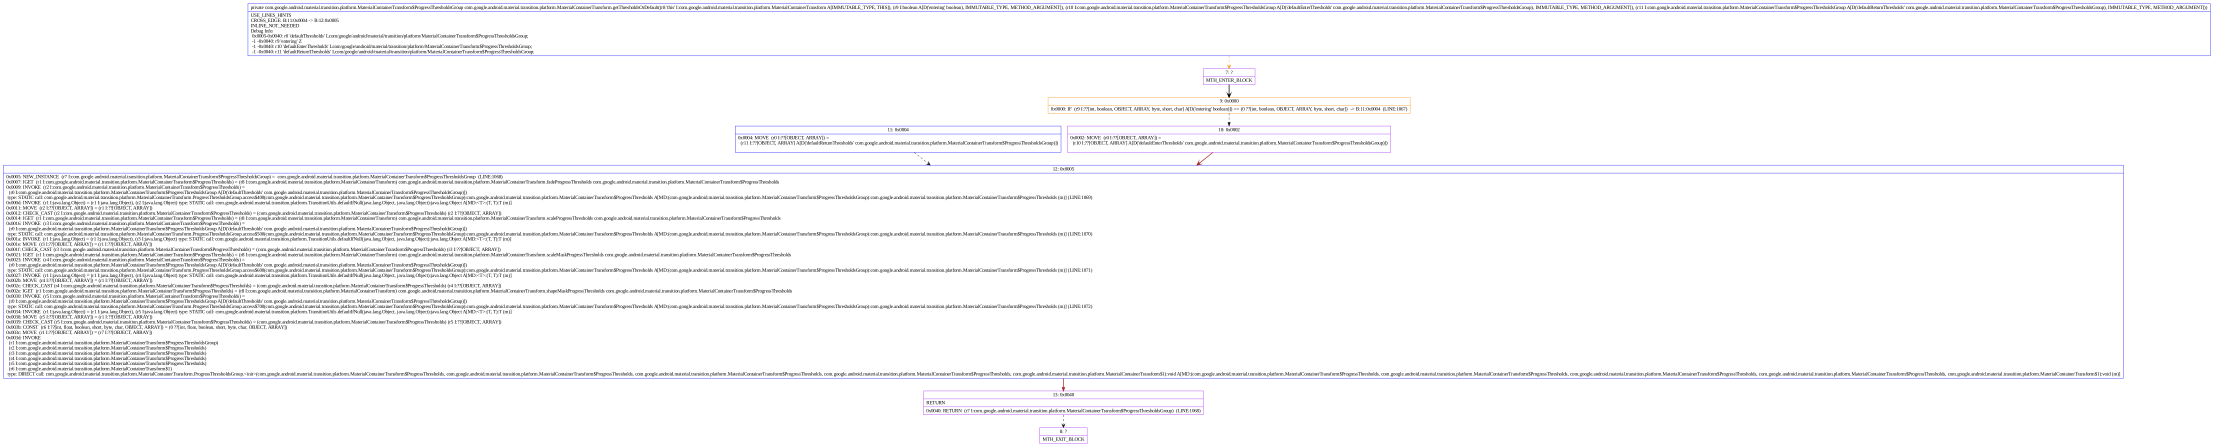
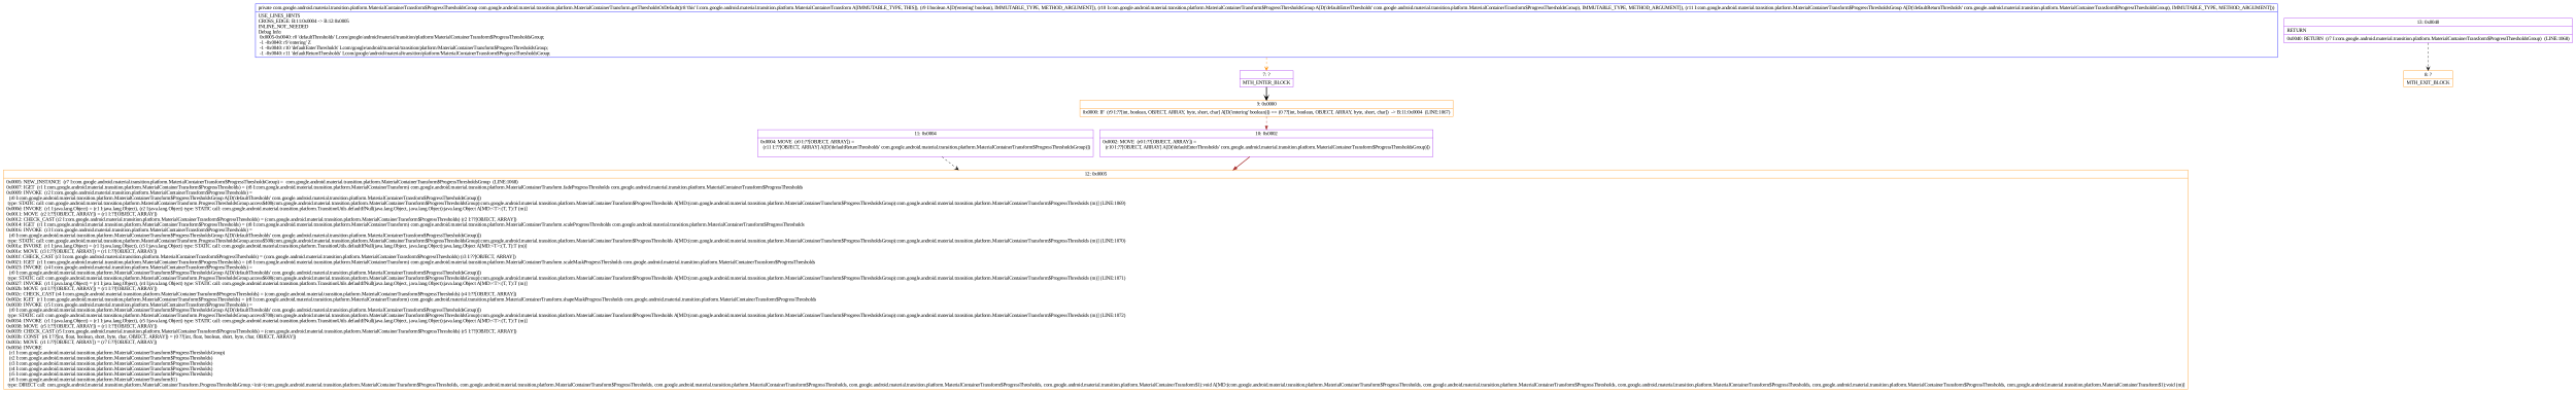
  digraph {
    fontname="Liberation Serif"
    node [color=purple fontname="Liberation Serif" shape=record]
    edge [arrowhead=vee color=black fontname="Liberation Serif" style=dashed]
    n1 [label="{7\:\ ?|MTH_ENTER_BLOCK\l}"]
    n2 [color=darkorange label="{9\:\ 0x0000|0x0000: IF  (r9 I:??[int, boolean, OBJECT, ARRAY, byte, short, char] A[D('entering' boolean)]) == (0 ??[int, boolean, OBJECT, ARRAY, byte, short, char])  \-\> B:11:0x0004  (LINE:1067)\l}"]
    n3 [label="{10\:\ 0x0002|0x0002: MOVE  (r0 I:??[OBJECT, ARRAY]) = \l  (r10 I:??[OBJECT, ARRAY] A[D('defaultEnterThresholds' com.google.android.material.transition.platform.MaterialContainerTransform$ProgressThresholdsGroup)])\l \l}"]
-   n4 [color=blue label="{12\:\ 0x0005|0x0005: NEW_INSTANCE  (r7 I:com.google.android.material.transition.platform.MaterialContainerTransform$ProgressThresholdsGroup) =  com.google.android.material.transition.platform.MaterialContainerTransform$ProgressThresholdsGroup  (LINE:1068)\l0x0007: IGET  (r1 I:com.google.android.material.transition.platform.MaterialContainerTransform$ProgressThresholds) = (r8 I:com.google.android.material.transition.platform.MaterialContainerTransform) com.google.android.material.transition.platform.MaterialContainerTransform.fadeProgressThresholds com.google.android.material.transition.platform.MaterialContainerTransform$ProgressThresholds \l0x0009: INVOKE  (r2 I:com.google.android.material.transition.platform.MaterialContainerTransform$ProgressThresholds) = \l  (r0 I:com.google.android.material.transition.platform.MaterialContainerTransform$ProgressThresholdsGroup A[D('defaultThresholds' com.google.android.material.transition.platform.MaterialContainerTransform$ProgressThresholdsGroup)])\l type: STATIC call: com.google.android.material.transition.platform.MaterialContainerTransform.ProgressThresholdsGroup.access$400(com.google.android.material.transition.platform.MaterialContainerTransform$ProgressThresholdsGroup):com.google.android.material.transition.platform.MaterialContainerTransform$ProgressThresholds A[MD:(com.google.android.material.transition.platform.MaterialContainerTransform$ProgressThresholdsGroup):com.google.android.material.transition.platform.MaterialContainerTransform$ProgressThresholds (m)] (LINE:1069)\l0x000d: INVOKE  (r1 I:java.lang.Object) = (r1 I:java.lang.Object), (r2 I:java.lang.Object) type: STATIC call: com.google.android.material.transition.platform.TransitionUtils.defaultIfNull(java.lang.Object, java.lang.Object):java.lang.Object A[MD:\<T\>:(T, T):T (m)]\l0x0011: MOVE  (r2 I:??[OBJECT, ARRAY]) = (r1 I:??[OBJECT, ARRAY]) \l0x0012: CHECK_CAST (r2 I:com.google.android.material.transition.platform.MaterialContainerTransform$ProgressThresholds) = (com.google.android.material.transition.platform.MaterialContainerTransform$ProgressThresholds) (r2 I:??[OBJECT, ARRAY]) \l0x0014: IGET  (r1 I:com.google.android.material.transition.platform.MaterialContainerTransform$ProgressThresholds) = (r8 I:com.google.android.material.transition.platform.MaterialContainerTransform) com.google.android.material.transition.platform.MaterialContainerTransform.scaleProgressThresholds com.google.android.material.transition.platform.MaterialContainerTransform$ProgressThresholds \l0x0016: INVOKE  (r3 I:com.google.android.material.transition.platform.MaterialContainerTransform$ProgressThresholds) = \l  (r0 I:com.google.android.material.transition.platform.MaterialContainerTransform$ProgressThresholdsGroup A[D('defaultThresholds' com.google.android.material.transition.platform.MaterialContainerTransform$ProgressThresholdsGroup)])\l type: STATIC call: com.google.android.material.transition.platform.MaterialContainerTransform.ProgressThresholdsGroup.access$500(com.google.android.material.transition.platform.MaterialContainerTransform$ProgressThresholdsGroup):com.google.android.material.transition.platform.MaterialContainerTransform$ProgressThresholds A[MD:(com.google.android.material.transition.platform.MaterialContainerTransform$ProgressThresholdsGroup):com.google.android.material.transition.platform.MaterialContainerTransform$ProgressThresholds (m)] (LINE:1070)\l0x001a: INVOKE  (r1 I:java.lang.Object) = (r1 I:java.lang.Object), (r3 I:java.lang.Object) type: STATIC call: com.google.android.material.transition.platform.TransitionUtils.defaultIfNull(java.lang.Object, java.lang.Object):java.lang.Object A[MD:\<T\>:(T, T):T (m)]\l0x001e: MOVE  (r3 I:??[OBJECT, ARRAY]) = (r1 I:??[OBJECT, ARRAY]) \l0x001f: CHECK_CAST (r3 I:com.google.android.material.transition.platform.MaterialContainerTransform$ProgressThresholds) = (com.google.android.material.transition.platform.MaterialContainerTransform$ProgressThresholds) (r3 I:??[OBJECT, ARRAY]) \l0x0021: IGET  (r1 I:com.google.android.material.transition.platform.MaterialContainerTransform$ProgressThresholds) = (r8 I:com.google.android.material.transition.platform.MaterialContainerTransform) com.google.android.material.transition.platform.MaterialContainerTransform.scaleMaskProgressThresholds com.google.android.material.transition.platform.MaterialContainerTransform$ProgressThresholds \l0x0023: INVOKE  (r4 I:com.google.android.material.transition.platform.MaterialContainerTransform$ProgressThresholds) = \l  (r0 I:com.google.android.material.transition.platform.MaterialContainerTransform$ProgressThresholdsGroup A[D('defaultThresholds' com.google.android.material.transition.platform.MaterialContainerTransform$ProgressThresholdsGroup)])\l type: STATIC call: com.google.android.material.transition.platform.MaterialContainerTransform.ProgressThresholdsGroup.access$600(com.google.android.material.transition.platform.MaterialContainerTransform$ProgressThresholdsGroup):com.google.android.material.transition.platform.MaterialContainerTransform$ProgressThresholds A[MD:(com.google.android.material.transition.platform.MaterialContainerTransform$ProgressThresholdsGroup):com.google.android.material.transition.platform.MaterialContainerTransform$ProgressThresholds (m)] (LINE:1071)\l0x0027: INVOKE  (r1 I:java.lang.Object) = (r1 I:java.lang.Object), (r4 I:java.lang.Object) type: STATIC call: com.google.android.material.transition.platform.TransitionUtils.defaultIfNull(java.lang.Object, java.lang.Object):java.lang.Object A[MD:\<T\>:(T, T):T (m)]\l0x002b: MOVE  (r4 I:??[OBJECT, ARRAY]) = (r1 I:??[OBJECT, ARRAY]) \l0x002c: CHECK_CAST (r4 I:com.google.android.material.transition.platform.MaterialContainerTransform$ProgressThresholds) = (com.google.android.material.transition.platform.MaterialContainerTransform$ProgressThresholds) (r4 I:??[OBJECT, ARRAY]) \l0x002e: IGET  (r1 I:com.google.android.material.transition.platform.MaterialContainerTransform$ProgressThresholds) = (r8 I:com.google.android.material.transition.platform.MaterialContainerTransform) com.google.android.material.transition.platform.MaterialContainerTransform.shapeMaskProgressThresholds com.google.android.material.transition.platform.MaterialContainerTransform$ProgressThresholds \l0x0030: INVOKE  (r5 I:com.google.android.material.transition.platform.MaterialContainerTransform$ProgressThresholds) = \l  (r0 I:com.google.android.material.transition.platform.MaterialContainerTransform$ProgressThresholdsGroup A[D('defaultThresholds' com.google.android.material.transition.platform.MaterialContainerTransform$ProgressThresholdsGroup)])\l type: STATIC call: com.google.android.material.transition.platform.MaterialContainerTransform.ProgressThresholdsGroup.access$700(com.google.android.material.transition.platform.MaterialContainerTransform$ProgressThresholdsGroup):com.google.android.material.transition.platform.MaterialContainerTransform$ProgressThresholds A[MD:(com.google.android.material.transition.platform.MaterialContainerTransform$ProgressThresholdsGroup):com.google.android.material.transition.platform.MaterialContainerTransform$ProgressThresholds (m)] (LINE:1072)\l0x0034: INVOKE  (r1 I:java.lang.Object) = (r1 I:java.lang.Object), (r5 I:java.lang.Object) type: STATIC call: com.google.android.material.transition.platform.TransitionUtils.defaultIfNull(java.lang.Object, java.lang.Object):java.lang.Object A[MD:\<T\>:(T, T):T (m)]\l0x0038: MOVE  (r5 I:??[OBJECT, ARRAY]) = (r1 I:??[OBJECT, ARRAY]) \l0x0039: CHECK_CAST (r5 I:com.google.android.material.transition.platform.MaterialContainerTransform$ProgressThresholds) = (com.google.android.material.transition.platform.MaterialContainerTransform$ProgressThresholds) (r5 I:??[OBJECT, ARRAY]) \l0x003b: CONST  (r6 I:??[int, float, boolean, short, byte, char, OBJECT, ARRAY]) = (0 ??[int, float, boolean, short, byte, char, OBJECT, ARRAY]) \l0x003c: MOVE  (r1 I:??[OBJECT, ARRAY]) = (r7 I:??[OBJECT, ARRAY]) \l0x003d: INVOKE  \l  (r1 I:com.google.android.material.transition.platform.MaterialContainerTransform$ProgressThresholdsGroup)\l  (r2 I:com.google.android.material.transition.platform.MaterialContainerTransform$ProgressThresholds)\l  (r3 I:com.google.android.material.transition.platform.MaterialContainerTransform$ProgressThresholds)\l  (r4 I:com.google.android.material.transition.platform.MaterialContainerTransform$ProgressThresholds)\l  (r5 I:com.google.android.material.transition.platform.MaterialContainerTransform$ProgressThresholds)\l  (r6 I:com.google.android.material.transition.platform.MaterialContainerTransform$1)\l type: DIRECT call: com.google.android.material.transition.platform.MaterialContainerTransform.ProgressThresholdsGroup.\<init\>(com.google.android.material.transition.platform.MaterialContainerTransform$ProgressThresholds, com.google.android.material.transition.platform.MaterialContainerTransform$ProgressThresholds, com.google.android.material.transition.platform.MaterialContainerTransform$ProgressThresholds, com.google.android.material.transition.platform.MaterialContainerTransform$ProgressThresholds, com.google.android.material.transition.platform.MaterialContainerTransform$1):void A[MD:(com.google.android.material.transition.platform.MaterialContainerTransform$ProgressThresholds, com.google.android.material.transition.platform.MaterialContainerTransform$ProgressThresholds, com.google.android.material.transition.platform.MaterialContainerTransform$ProgressThresholds, com.google.android.material.transition.platform.MaterialContainerTransform$ProgressThresholds, com.google.android.material.transition.platform.MaterialContainerTransform$1):void (m)]\l}"]
-   n5 [color=blue label="{11\:\ 0x0004|0x0004: MOVE  (r0 I:??[OBJECT, ARRAY]) = \l  (r11 I:??[OBJECT, ARRAY] A[D('defaultReturnThresholds' com.google.android.material.transition.platform.MaterialContainerTransform$ProgressThresholdsGroup)])\l \l}"]
+   n4 [color=darkorange label="{12\:\ 0x0005|0x0005: NEW_INSTANCE  (r7 I:com.google.android.material.transition.platform.MaterialContainerTransform$ProgressThresholdsGroup) =  com.google.android.material.transition.platform.MaterialContainerTransform$ProgressThresholdsGroup  (LINE:1068)\l0x0007: IGET  (r1 I:com.google.android.material.transition.platform.MaterialContainerTransform$ProgressThresholds) = (r8 I:com.google.android.material.transition.platform.MaterialContainerTransform) com.google.android.material.transition.platform.MaterialContainerTransform.fadeProgressThresholds com.google.android.material.transition.platform.MaterialContainerTransform$ProgressThresholds \l0x0009: INVOKE  (r2 I:com.google.android.material.transition.platform.MaterialContainerTransform$ProgressThresholds) = \l  (r0 I:com.google.android.material.transition.platform.MaterialContainerTransform$ProgressThresholdsGroup A[D('defaultThresholds' com.google.android.material.transition.platform.MaterialContainerTransform$ProgressThresholdsGroup)])\l type: STATIC call: com.google.android.material.transition.platform.MaterialContainerTransform.ProgressThresholdsGroup.access$400(com.google.android.material.transition.platform.MaterialContainerTransform$ProgressThresholdsGroup):com.google.android.material.transition.platform.MaterialContainerTransform$ProgressThresholds A[MD:(com.google.android.material.transition.platform.MaterialContainerTransform$ProgressThresholdsGroup):com.google.android.material.transition.platform.MaterialContainerTransform$ProgressThresholds (m)] (LINE:1069)\l0x000d: INVOKE  (r1 I:java.lang.Object) = (r1 I:java.lang.Object), (r2 I:java.lang.Object) type: STATIC call: com.google.android.material.transition.platform.TransitionUtils.defaultIfNull(java.lang.Object, java.lang.Object):java.lang.Object A[MD:\<T\>:(T, T):T (m)]\l0x0011: MOVE  (r2 I:??[OBJECT, ARRAY]) = (r1 I:??[OBJECT, ARRAY]) \l0x0012: CHECK_CAST (r2 I:com.google.android.material.transition.platform.MaterialContainerTransform$ProgressThresholds) = (com.google.android.material.transition.platform.MaterialContainerTransform$ProgressThresholds) (r2 I:??[OBJECT, ARRAY]) \l0x0014: IGET  (r1 I:com.google.android.material.transition.platform.MaterialContainerTransform$ProgressThresholds) = (r8 I:com.google.android.material.transition.platform.MaterialContainerTransform) com.google.android.material.transition.platform.MaterialContainerTransform.scaleProgressThresholds com.google.android.material.transition.platform.MaterialContainerTransform$ProgressThresholds \l0x0016: INVOKE  (r3 I:com.google.android.material.transition.platform.MaterialContainerTransform$ProgressThresholds) = \l  (r0 I:com.google.android.material.transition.platform.MaterialContainerTransform$ProgressThresholdsGroup A[D('defaultThresholds' com.google.android.material.transition.platform.MaterialContainerTransform$ProgressThresholdsGroup)])\l type: STATIC call: com.google.android.material.transition.platform.MaterialContainerTransform.ProgressThresholdsGroup.access$500(com.google.android.material.transition.platform.MaterialContainerTransform$ProgressThresholdsGroup):com.google.android.material.transition.platform.MaterialContainerTransform$ProgressThresholds A[MD:(com.google.android.material.transition.platform.MaterialContainerTransform$ProgressThresholdsGroup):com.google.android.material.transition.platform.MaterialContainerTransform$ProgressThresholds (m)] (LINE:1070)\l0x001a: INVOKE  (r1 I:java.lang.Object) = (r1 I:java.lang.Object), (r3 I:java.lang.Object) type: STATIC call: com.google.android.material.transition.platform.TransitionUtils.defaultIfNull(java.lang.Object, java.lang.Object):java.lang.Object A[MD:\<T\>:(T, T):T (m)]\l0x001e: MOVE  (r3 I:??[OBJECT, ARRAY]) = (r1 I:??[OBJECT, ARRAY]) \l0x001f: CHECK_CAST (r3 I:com.google.android.material.transition.platform.MaterialContainerTransform$ProgressThresholds) = (com.google.android.material.transition.platform.MaterialContainerTransform$ProgressThresholds) (r3 I:??[OBJECT, ARRAY]) \l0x0021: IGET  (r1 I:com.google.android.material.transition.platform.MaterialContainerTransform$ProgressThresholds) = (r8 I:com.google.android.material.transition.platform.MaterialContainerTransform) com.google.android.material.transition.platform.MaterialContainerTransform.scaleMaskProgressThresholds com.google.android.material.transition.platform.MaterialContainerTransform$ProgressThresholds \l0x0023: INVOKE  (r4 I:com.google.android.material.transition.platform.MaterialContainerTransform$ProgressThresholds) = \l  (r0 I:com.google.android.material.transition.platform.MaterialContainerTransform$ProgressThresholdsGroup A[D('defaultThresholds' com.google.android.material.transition.platform.MaterialContainerTransform$ProgressThresholdsGroup)])\l type: STATIC call: com.google.android.material.transition.platform.MaterialContainerTransform.ProgressThresholdsGroup.access$600(com.google.android.material.transition.platform.MaterialContainerTransform$ProgressThresholdsGroup):com.google.android.material.transition.platform.MaterialContainerTransform$ProgressThresholds A[MD:(com.google.android.material.transition.platform.MaterialContainerTransform$ProgressThresholdsGroup):com.google.android.material.transition.platform.MaterialContainerTransform$ProgressThresholds (m)] (LINE:1071)\l0x0027: INVOKE  (r1 I:java.lang.Object) = (r1 I:java.lang.Object), (r4 I:java.lang.Object) type: STATIC call: com.google.android.material.transition.platform.TransitionUtils.defaultIfNull(java.lang.Object, java.lang.Object):java.lang.Object A[MD:\<T\>:(T, T):T (m)]\l0x002b: MOVE  (r4 I:??[OBJECT, ARRAY]) = (r1 I:??[OBJECT, ARRAY]) \l0x002c: CHECK_CAST (r4 I:com.google.android.material.transition.platform.MaterialContainerTransform$ProgressThresholds) = (com.google.android.material.transition.platform.MaterialContainerTransform$ProgressThresholds) (r4 I:??[OBJECT, ARRAY]) \l0x002e: IGET  (r1 I:com.google.android.material.transition.platform.MaterialContainerTransform$ProgressThresholds) = (r8 I:com.google.android.material.transition.platform.MaterialContainerTransform) com.google.android.material.transition.platform.MaterialContainerTransform.shapeMaskProgressThresholds com.google.android.material.transition.platform.MaterialContainerTransform$ProgressThresholds \l0x0030: INVOKE  (r5 I:com.google.android.material.transition.platform.MaterialContainerTransform$ProgressThresholds) = \l  (r0 I:com.google.android.material.transition.platform.MaterialContainerTransform$ProgressThresholdsGroup A[D('defaultThresholds' com.google.android.material.transition.platform.MaterialContainerTransform$ProgressThresholdsGroup)])\l type: STATIC call: com.google.android.material.transition.platform.MaterialContainerTransform.ProgressThresholdsGroup.access$700(com.google.android.material.transition.platform.MaterialContainerTransform$ProgressThresholdsGroup):com.google.android.material.transition.platform.MaterialContainerTransform$ProgressThresholds A[MD:(com.google.android.material.transition.platform.MaterialContainerTransform$ProgressThresholdsGroup):com.google.android.material.transition.platform.MaterialContainerTransform$ProgressThresholds (m)] (LINE:1072)\l0x0034: INVOKE  (r1 I:java.lang.Object) = (r1 I:java.lang.Object), (r5 I:java.lang.Object) type: STATIC call: com.google.android.material.transition.platform.TransitionUtils.defaultIfNull(java.lang.Object, java.lang.Object):java.lang.Object A[MD:\<T\>:(T, T):T (m)]\l0x0038: MOVE  (r5 I:??[OBJECT, ARRAY]) = (r1 I:??[OBJECT, ARRAY]) \l0x0039: CHECK_CAST (r5 I:com.google.android.material.transition.platform.MaterialContainerTransform$ProgressThresholds) = (com.google.android.material.transition.platform.MaterialContainerTransform$ProgressThresholds) (r5 I:??[OBJECT, ARRAY]) \l0x003b: CONST  (r6 I:??[int, float, boolean, short, byte, char, OBJECT, ARRAY]) = (0 ??[int, float, boolean, short, byte, char, OBJECT, ARRAY]) \l0x003c: MOVE  (r1 I:??[OBJECT, ARRAY]) = (r7 I:??[OBJECT, ARRAY]) \l0x003d: INVOKE  \l  (r1 I:com.google.android.material.transition.platform.MaterialContainerTransform$ProgressThresholdsGroup)\l  (r2 I:com.google.android.material.transition.platform.MaterialContainerTransform$ProgressThresholds)\l  (r3 I:com.google.android.material.transition.platform.MaterialContainerTransform$ProgressThresholds)\l  (r4 I:com.google.android.material.transition.platform.MaterialContainerTransform$ProgressThresholds)\l  (r5 I:com.google.android.material.transition.platform.MaterialContainerTransform$ProgressThresholds)\l  (r6 I:com.google.android.material.transition.platform.MaterialContainerTransform$1)\l type: DIRECT call: com.google.android.material.transition.platform.MaterialContainerTransform.ProgressThresholdsGroup.\<init\>(com.google.android.material.transition.platform.MaterialContainerTransform$ProgressThresholds, com.google.android.material.transition.platform.MaterialContainerTransform$ProgressThresholds, com.google.android.material.transition.platform.MaterialContainerTransform$ProgressThresholds, com.google.android.material.transition.platform.MaterialContainerTransform$ProgressThresholds, com.google.android.material.transition.platform.MaterialContainerTransform$1):void A[MD:(com.google.android.material.transition.platform.MaterialContainerTransform$ProgressThresholds, com.google.android.material.transition.platform.MaterialContainerTransform$ProgressThresholds, com.google.android.material.transition.platform.MaterialContainerTransform$ProgressThresholds, com.google.android.material.transition.platform.MaterialContainerTransform$ProgressThresholds, com.google.android.material.transition.platform.MaterialContainerTransform$1):void (m)]\l}"]
+   n5 [label="{11\:\ 0x0004|0x0004: MOVE  (r0 I:??[OBJECT, ARRAY]) = \l  (r11 I:??[OBJECT, ARRAY] A[D('defaultReturnThresholds' com.google.android.material.transition.platform.MaterialContainerTransform$ProgressThresholdsGroup)])\l \l}"]
    n6 [label="{13\:\ 0x0040|RETURN\l|0x0040: RETURN  (r7 I:com.google.android.material.transition.platform.MaterialContainerTransform$ProgressThresholdsGroup)  (LINE:1068)\l}"]
-   n7 [label="{8\:\ ?|MTH_EXIT_BLOCK\l}"]
+   n7 [color=darkorange label="{8\:\ ?|MTH_EXIT_BLOCK\l}"]
    n8 [color=blue label="{private com.google.android.material.transition.platform.MaterialContainerTransform$ProgressThresholdsGroup com.google.android.material.transition.platform.MaterialContainerTransform.getThresholdsOrDefault((r8 'this' I:com.google.android.material.transition.platform.MaterialContainerTransform A[IMMUTABLE_TYPE, THIS]), (r9 I:boolean A[D('entering' boolean), IMMUTABLE_TYPE, METHOD_ARGUMENT]), (r10 I:com.google.android.material.transition.platform.MaterialContainerTransform$ProgressThresholdsGroup A[D('defaultEnterThresholds' com.google.android.material.transition.platform.MaterialContainerTransform$ProgressThresholdsGroup), IMMUTABLE_TYPE, METHOD_ARGUMENT]), (r11 I:com.google.android.material.transition.platform.MaterialContainerTransform$ProgressThresholdsGroup A[D('defaultReturnThresholds' com.google.android.material.transition.platform.MaterialContainerTransform$ProgressThresholdsGroup), IMMUTABLE_TYPE, METHOD_ARGUMENT]))  | USE_LINES_HINTS\lCROSS_EDGE: B:11:0x0004 \-\> B:12:0x0005\lINLINE_NOT_NEEDED\lDebug Info:\l  0x0005\-0x0040: r0 'defaultThresholds' Lcom\/google\/android\/material\/transition\/platform\/MaterialContainerTransform$ProgressThresholdsGroup;\l  \-1 \-0x0040: r9 'entering' Z\l  \-1 \-0x0040: r10 'defaultEnterThresholds' Lcom\/google\/android\/material\/transition\/platform\/MaterialContainerTransform$ProgressThresholdsGroup;\l  \-1 \-0x0040: r11 'defaultReturnThresholds' Lcom\/google\/android\/material\/transition\/platform\/MaterialContainerTransform$ProgressThresholdsGroup;\l}"]
    n1 -> n2 [style=bold]
-   n2 -> n3 [arrowhead=normal]
-   n3 -> n4 [color=brown style=bold]
-   n4 -> n6 [arrowhead=normal color=brown style=bold]
+   n2 -> n3 [arrowhead=normal color=brown]
+   n3 -> n4 [arrowhead=normal color=brown style=bold]
    n5 -> n4
    n6 -> n7
    n8 -> n1 [color=darkorange]
  }
